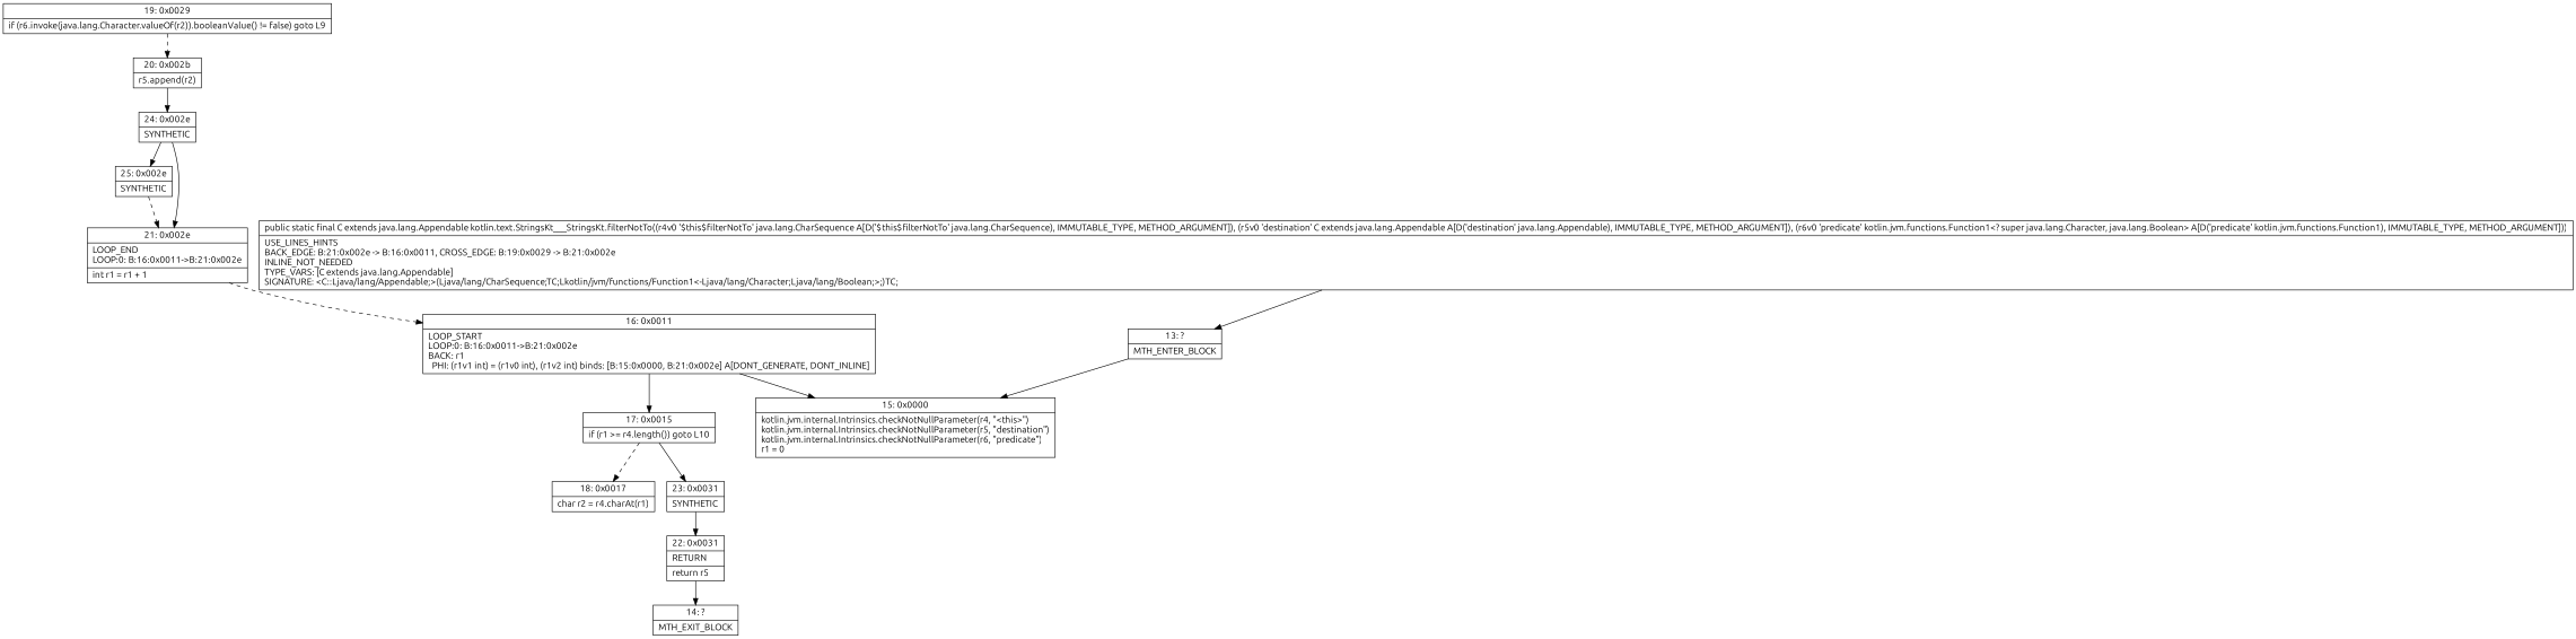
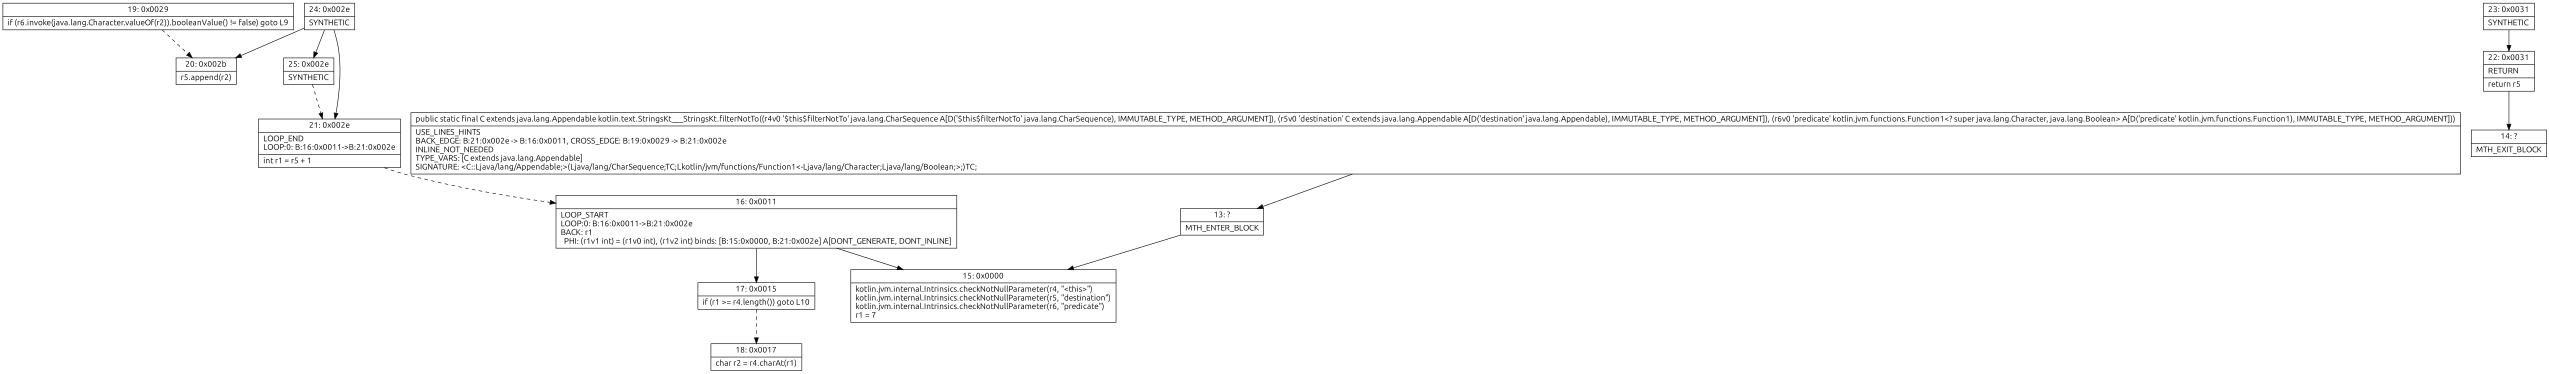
  digraph {
    fontname=Ubuntu
    node [fontname=Ubuntu shape=record]
    edge [fontname=Ubuntu]
    n1 [label="{13\:\ ?|MTH_ENTER_BLOCK\l}"]
-   n2 [label="{15\:\ 0x0000|kotlin.jvm.internal.Intrinsics.checkNotNullParameter(r4, \"\<this\>\")\lkotlin.jvm.internal.Intrinsics.checkNotNullParameter(r5, \"destination\")\lkotlin.jvm.internal.Intrinsics.checkNotNullParameter(r6, \"predicate\")\lr1 = 0\l}"]
+   n2 [label="{15\:\ 0x0000|kotlin.jvm.internal.Intrinsics.checkNotNullParameter(r4, \"\<this\>\")\lkotlin.jvm.internal.Intrinsics.checkNotNullParameter(r5, \"destination\")\lkotlin.jvm.internal.Intrinsics.checkNotNullParameter(r6, \"predicate\")\lr1 = 7\l}"]
    n3 [label="{16\:\ 0x0011|LOOP_START\lLOOP:0: B:16:0x0011\-\>B:21:0x002e\lBACK: r1 \l  PHI: (r1v1 int) = (r1v0 int), (r1v2 int) binds: [B:15:0x0000, B:21:0x002e] A[DONT_GENERATE, DONT_INLINE]\l}"]
    n4 [label="{17\:\ 0x0015|if (r1 \>= r4.length()) goto L10\l}"]
    n5 [label="{18\:\ 0x0017|char r2 = r4.charAt(r1)\l}"]
    n6 [label="{23\:\ 0x0031|SYNTHETIC\l}"]
    n7 [label="{22\:\ 0x0031|RETURN\l|return r5\l}"]
    n8 [label="{19\:\ 0x0029|if (r6.invoke(java.lang.Character.valueOf(r2)).booleanValue() != false) goto L9\l}"]
    n9 [label="{20\:\ 0x002b|r5.append(r2)\l}"]
    n10 [label="{24\:\ 0x002e|SYNTHETIC\l}"]
    n11 [label="{25\:\ 0x002e|SYNTHETIC\l}"]
-   n12 [label="{21\:\ 0x002e|LOOP_END\lLOOP:0: B:16:0x0011\-\>B:21:0x002e\l|int r1 = r1 + 1\l}"]
+   n12 [label="{21\:\ 0x002e|LOOP_END\lLOOP:0: B:16:0x0011\-\>B:21:0x002e\l|int r1 = r5 + 1\l}"]
    n13 [label="{14\:\ ?|MTH_EXIT_BLOCK\l}"]
    n14 [label="{public static final C extends java.lang.Appendable kotlin.text.StringsKt___StringsKt.filterNotTo((r4v0 '$this$filterNotTo' java.lang.CharSequence A[D('$this$filterNotTo' java.lang.CharSequence), IMMUTABLE_TYPE, METHOD_ARGUMENT]), (r5v0 'destination' C extends java.lang.Appendable A[D('destination' java.lang.Appendable), IMMUTABLE_TYPE, METHOD_ARGUMENT]), (r6v0 'predicate' kotlin.jvm.functions.Function1\<? super java.lang.Character, java.lang.Boolean\> A[D('predicate' kotlin.jvm.functions.Function1), IMMUTABLE_TYPE, METHOD_ARGUMENT]))  | USE_LINES_HINTS\lBACK_EDGE: B:21:0x002e \-\> B:16:0x0011, CROSS_EDGE: B:19:0x0029 \-\> B:21:0x002e\lINLINE_NOT_NEEDED\lTYPE_VARS: [C extends java.lang.Appendable]\lSIGNATURE: \<C::Ljava\/lang\/Appendable;\>(Ljava\/lang\/CharSequence;TC;Lkotlin\/jvm\/functions\/Function1\<\-Ljava\/lang\/Character;Ljava\/lang\/Boolean;\>;)TC;\l}"]
    n1 -> n2
    n3 -> n2
    n3 -> n4
    n4 -> n5 [style=dashed]
-   n4 -> n6
    n6 -> n7
    n7 -> n13
    n8 -> n9 [style=dashed]
-   n9 -> n10
+   n10 -> n9
    n10 -> n11
    n10 -> n12
    n11 -> n12 [style=dashed]
    n12 -> n3 [style=dashed]
    n14 -> n1
  }
